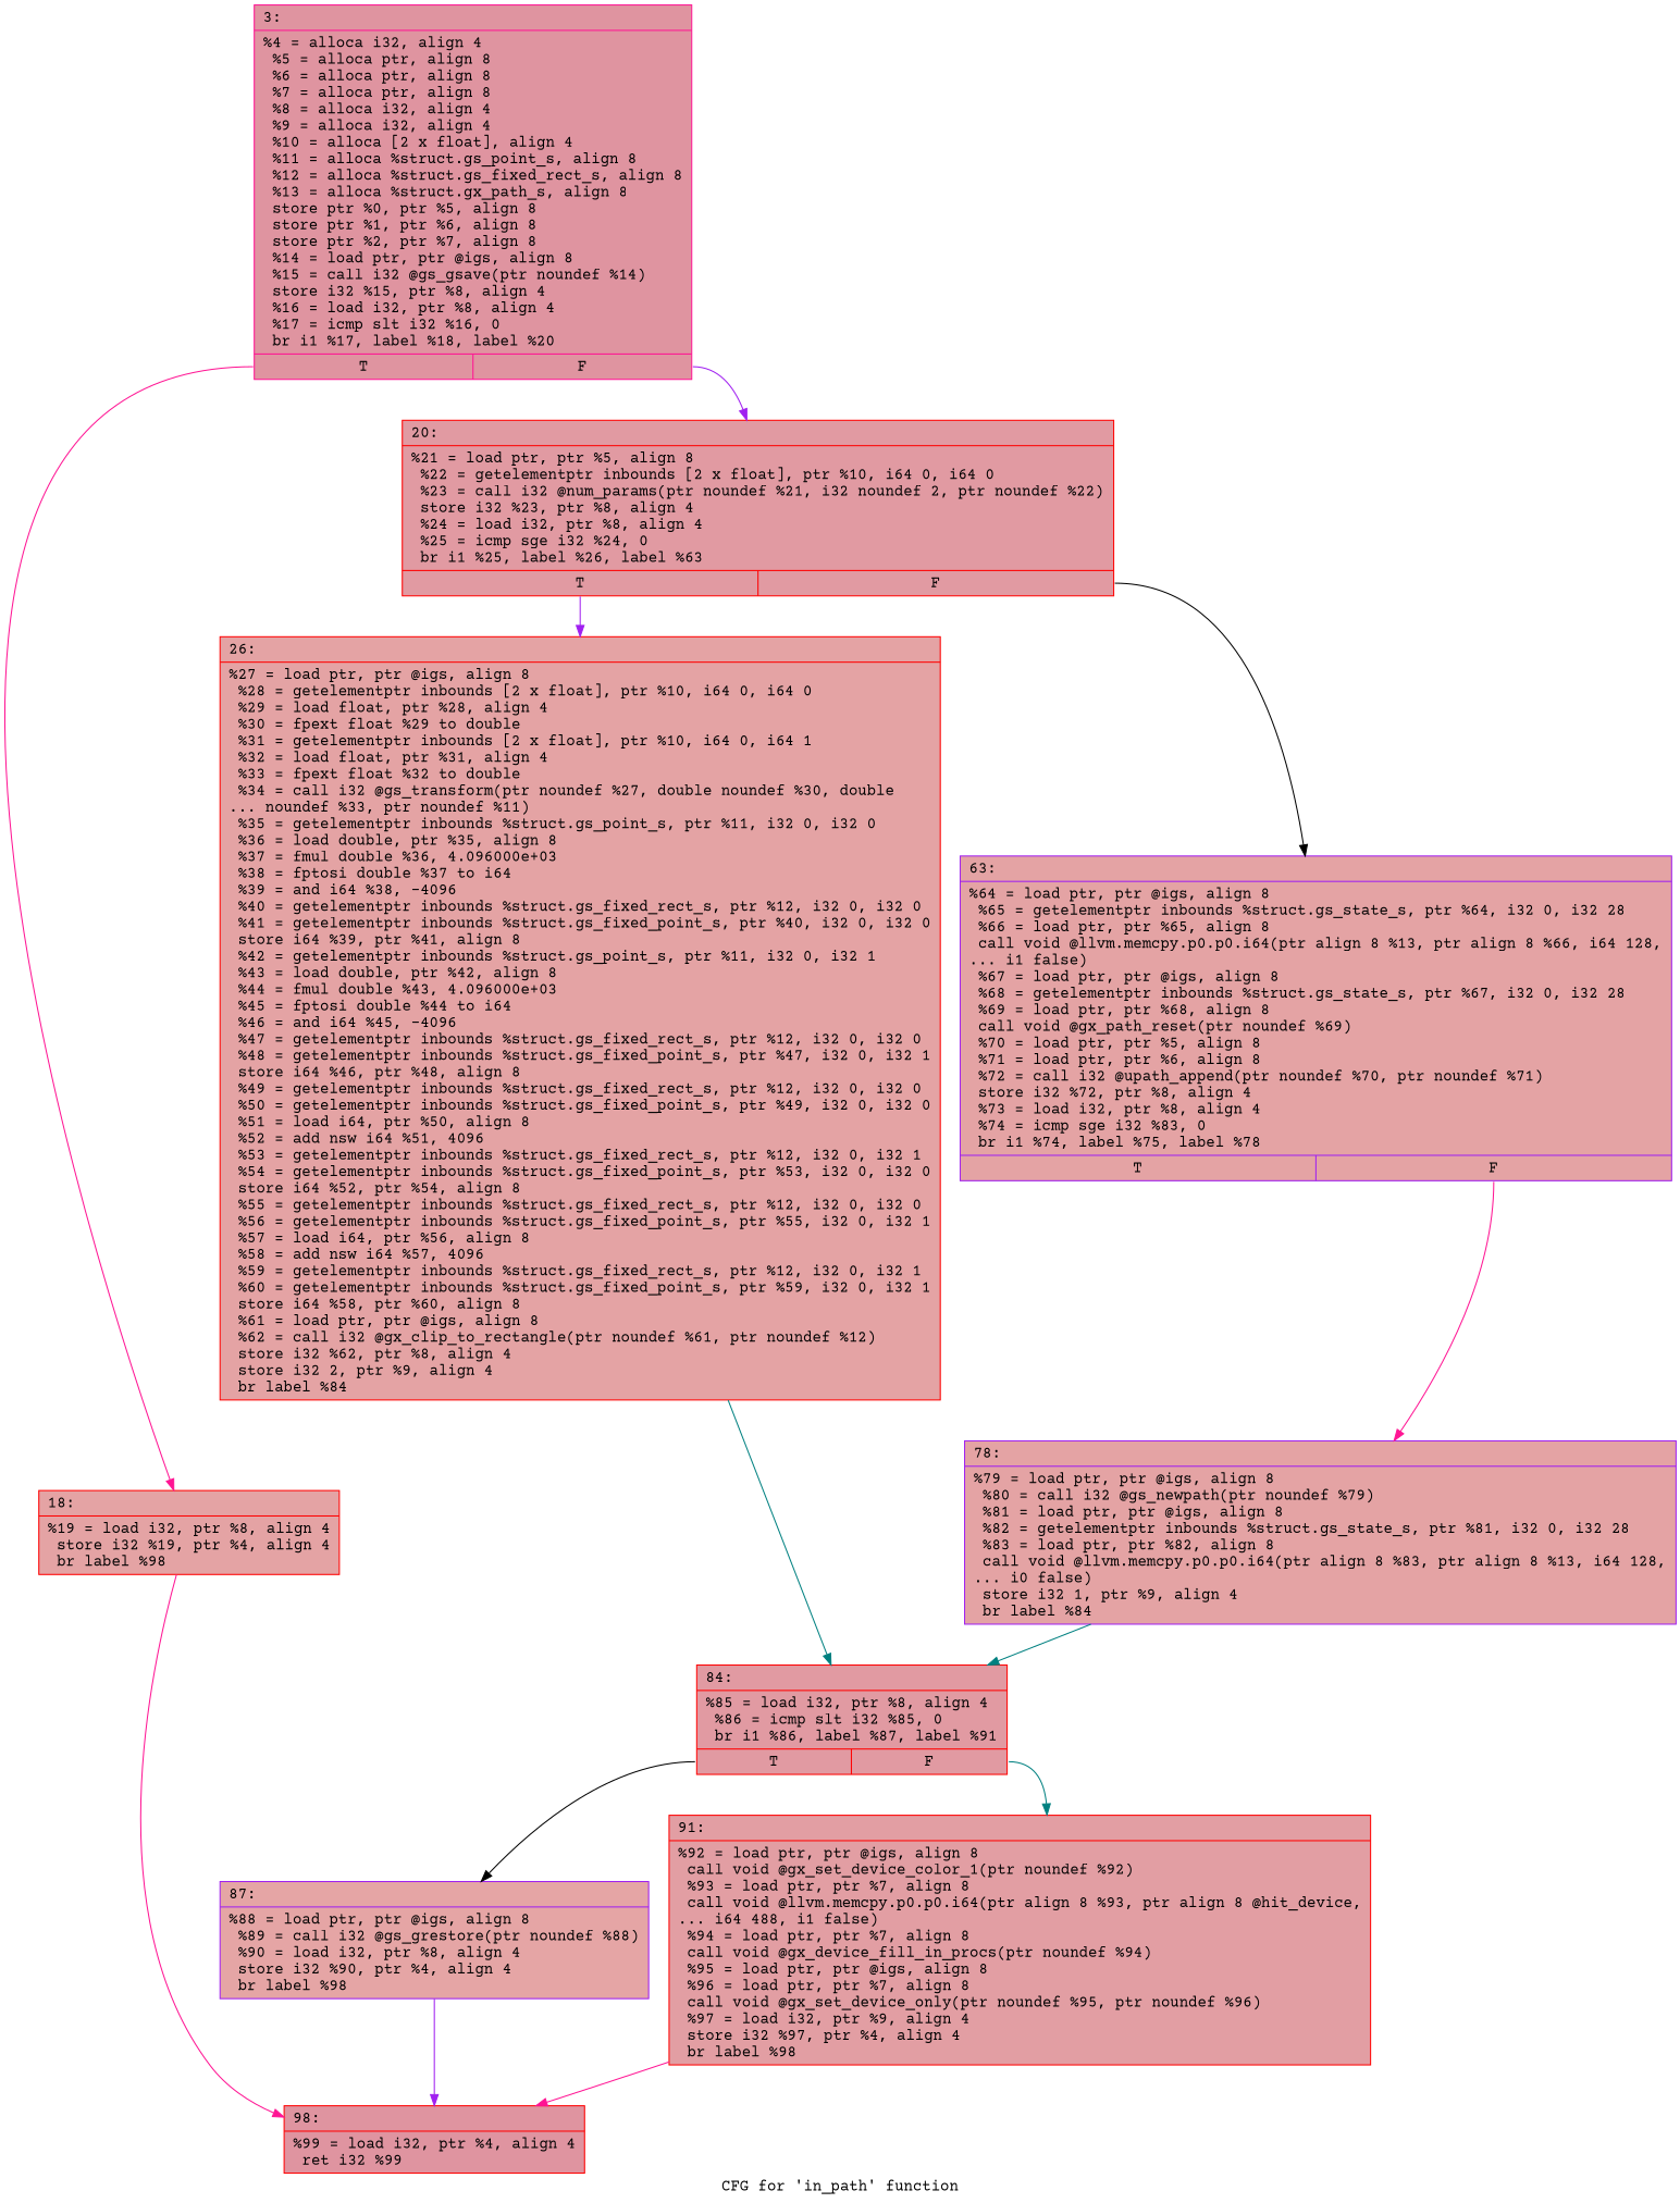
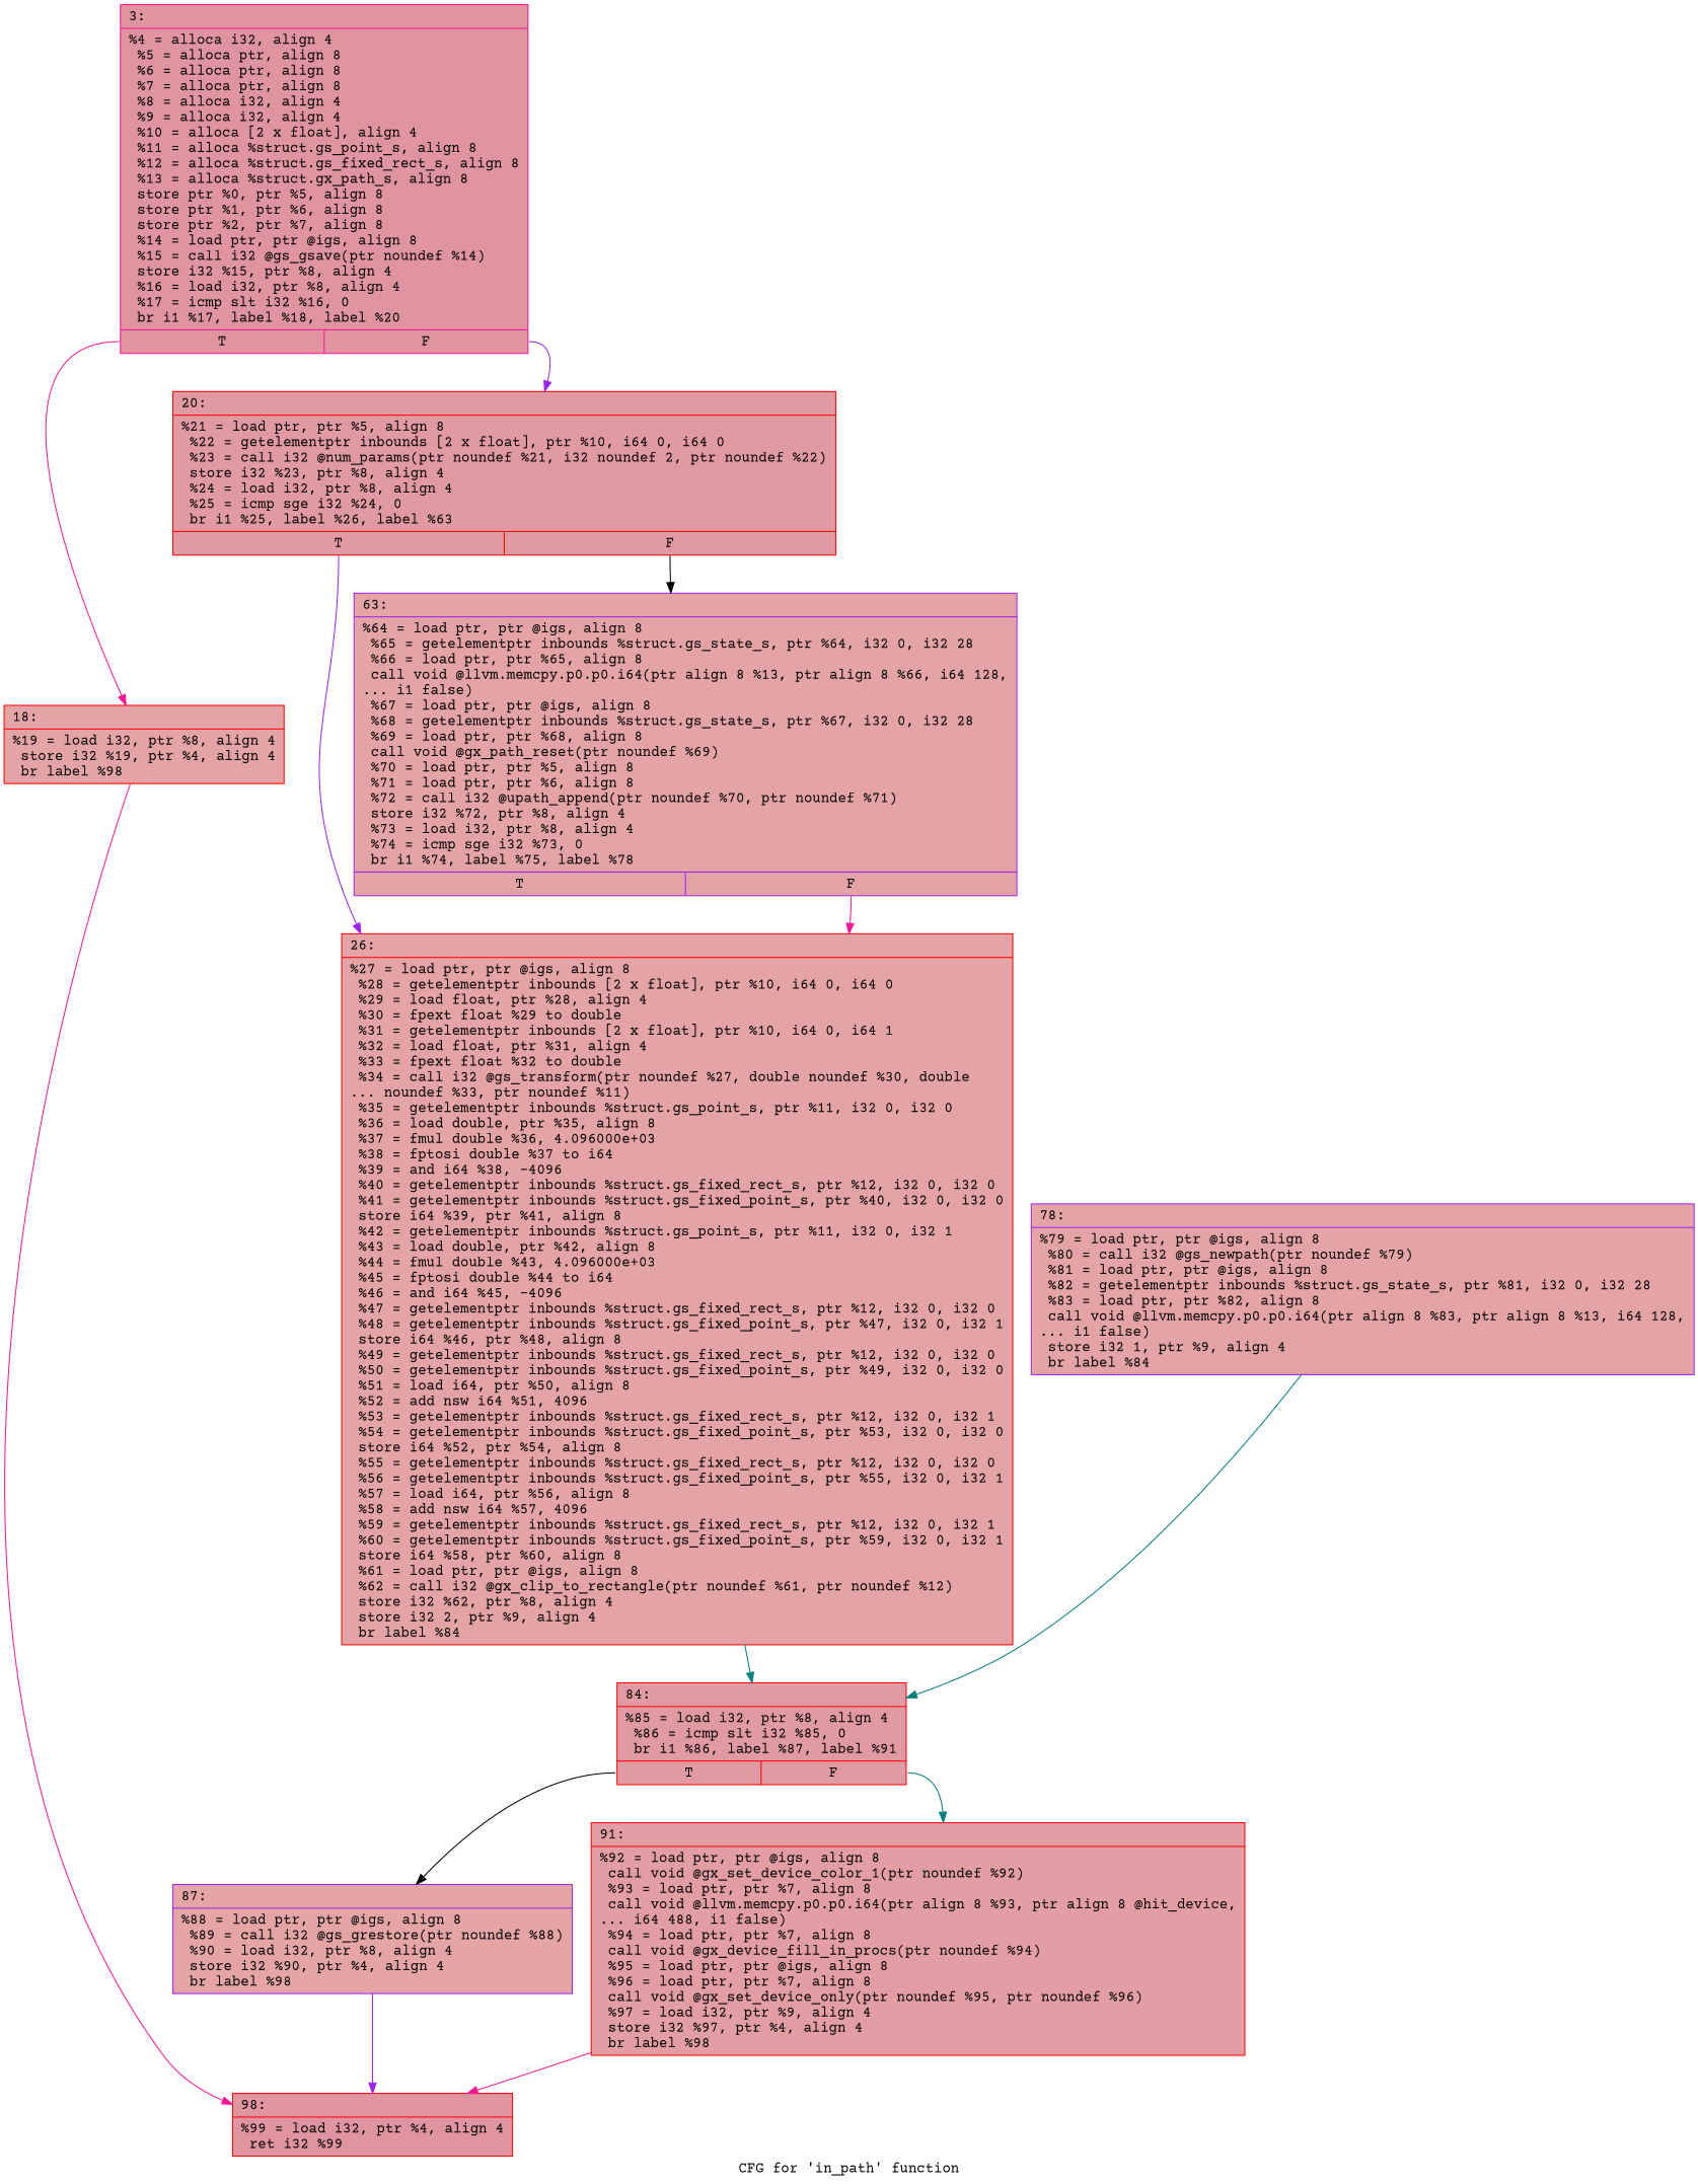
  digraph {
    fontname="Courier Prime"
    label="CFG for 'in_path' function"
    node [color=red fillcolor="#c32e3170" fontname="Courier Prime" shape=record style=filled]
    edge [color=deeppink fontname="Courier Prime"]
    n1 [color=deeppink fillcolor="#b70d2870" label="{3:\l|  %4 = alloca i32, align 4\l  %5 = alloca ptr, align 8\l  %6 = alloca ptr, align 8\l  %7 = alloca ptr, align 8\l  %8 = alloca i32, align 4\l  %9 = alloca i32, align 4\l  %10 = alloca [2 x float], align 4\l  %11 = alloca %struct.gs_point_s, align 8\l  %12 = alloca %struct.gs_fixed_rect_s, align 8\l  %13 = alloca %struct.gx_path_s, align 8\l  store ptr %0, ptr %5, align 8\l  store ptr %1, ptr %6, align 8\l  store ptr %2, ptr %7, align 8\l  %14 = load ptr, ptr @igs, align 8\l  %15 = call i32 @gs_gsave(ptr noundef %14)\l  store i32 %15, ptr %8, align 4\l  %16 = load i32, ptr %8, align 4\l  %17 = icmp slt i32 %16, 0\l  br i1 %17, label %18, label %20\l|{<s0>T|<s1>F}}"]
    n2 [label="{18:\l|  %19 = load i32, ptr %8, align 4\l  store i32 %19, ptr %4, align 4\l  br label %98\l}"]
    n3 [fillcolor="#bb1b2c70" label="{20:\l|  %21 = load ptr, ptr %5, align 8\l  %22 = getelementptr inbounds [2 x float], ptr %10, i64 0, i64 0\l  %23 = call i32 @num_params(ptr noundef %21, i32 noundef 2, ptr noundef %22)\l  store i32 %23, ptr %8, align 4\l  %24 = load i32, ptr %8, align 4\l  %25 = icmp sge i32 %24, 0\l  br i1 %25, label %26, label %63\l|{<s0>T|<s1>F}}"]
    n4 [fillcolor="#b70d2870" label="{98:\l|  %99 = load i32, ptr %4, align 4\l  ret i32 %99\l}"]
    n5 [label="{26:\l|  %27 = load ptr, ptr @igs, align 8\l  %28 = getelementptr inbounds [2 x float], ptr %10, i64 0, i64 0\l  %29 = load float, ptr %28, align 4\l  %30 = fpext float %29 to double\l  %31 = getelementptr inbounds [2 x float], ptr %10, i64 0, i64 1\l  %32 = load float, ptr %31, align 4\l  %33 = fpext float %32 to double\l  %34 = call i32 @gs_transform(ptr noundef %27, double noundef %30, double\l... noundef %33, ptr noundef %11)\l  %35 = getelementptr inbounds %struct.gs_point_s, ptr %11, i32 0, i32 0\l  %36 = load double, ptr %35, align 8\l  %37 = fmul double %36, 4.096000e+03\l  %38 = fptosi double %37 to i64\l  %39 = and i64 %38, -4096\l  %40 = getelementptr inbounds %struct.gs_fixed_rect_s, ptr %12, i32 0, i32 0\l  %41 = getelementptr inbounds %struct.gs_fixed_point_s, ptr %40, i32 0, i32 0\l  store i64 %39, ptr %41, align 8\l  %42 = getelementptr inbounds %struct.gs_point_s, ptr %11, i32 0, i32 1\l  %43 = load double, ptr %42, align 8\l  %44 = fmul double %43, 4.096000e+03\l  %45 = fptosi double %44 to i64\l  %46 = and i64 %45, -4096\l  %47 = getelementptr inbounds %struct.gs_fixed_rect_s, ptr %12, i32 0, i32 0\l  %48 = getelementptr inbounds %struct.gs_fixed_point_s, ptr %47, i32 0, i32 1\l  store i64 %46, ptr %48, align 8\l  %49 = getelementptr inbounds %struct.gs_fixed_rect_s, ptr %12, i32 0, i32 0\l  %50 = getelementptr inbounds %struct.gs_fixed_point_s, ptr %49, i32 0, i32 0\l  %51 = load i64, ptr %50, align 8\l  %52 = add nsw i64 %51, 4096\l  %53 = getelementptr inbounds %struct.gs_fixed_rect_s, ptr %12, i32 0, i32 1\l  %54 = getelementptr inbounds %struct.gs_fixed_point_s, ptr %53, i32 0, i32 0\l  store i64 %52, ptr %54, align 8\l  %55 = getelementptr inbounds %struct.gs_fixed_rect_s, ptr %12, i32 0, i32 0\l  %56 = getelementptr inbounds %struct.gs_fixed_point_s, ptr %55, i32 0, i32 1\l  %57 = load i64, ptr %56, align 8\l  %58 = add nsw i64 %57, 4096\l  %59 = getelementptr inbounds %struct.gs_fixed_rect_s, ptr %12, i32 0, i32 1\l  %60 = getelementptr inbounds %struct.gs_fixed_point_s, ptr %59, i32 0, i32 1\l  store i64 %58, ptr %60, align 8\l  %61 = load ptr, ptr @igs, align 8\l  %62 = call i32 @gx_clip_to_rectangle(ptr noundef %61, ptr noundef %12)\l  store i32 %62, ptr %8, align 4\l  store i32 2, ptr %9, align 4\l  br label %84\l}"]
-   n6 [color=purple label="{63:\l|  %64 = load ptr, ptr @igs, align 8\l  %65 = getelementptr inbounds %struct.gs_state_s, ptr %64, i32 0, i32 28\l  %66 = load ptr, ptr %65, align 8\l  call void @llvm.memcpy.p0.p0.i64(ptr align 8 %13, ptr align 8 %66, i64 128,\l... i1 false)\l  %67 = load ptr, ptr @igs, align 8\l  %68 = getelementptr inbounds %struct.gs_state_s, ptr %67, i32 0, i32 28\l  %69 = load ptr, ptr %68, align 8\l  call void @gx_path_reset(ptr noundef %69)\l  %70 = load ptr, ptr %5, align 8\l  %71 = load ptr, ptr %6, align 8\l  %72 = call i32 @upath_append(ptr noundef %70, ptr noundef %71)\l  store i32 %72, ptr %8, align 4\l  %73 = load i32, ptr %8, align 4\l  %74 = icmp sge i32 %83, 0\l  br i1 %74, label %75, label %78\l|{<s0>T|<s1>F}}"]
+   n6 [color=purple label="{63:\l|  %64 = load ptr, ptr @igs, align 8\l  %65 = getelementptr inbounds %struct.gs_state_s, ptr %64, i32 0, i32 28\l  %66 = load ptr, ptr %65, align 8\l  call void @llvm.memcpy.p0.p0.i64(ptr align 8 %13, ptr align 8 %66, i64 128,\l... i1 false)\l  %67 = load ptr, ptr @igs, align 8\l  %68 = getelementptr inbounds %struct.gs_state_s, ptr %67, i32 0, i32 28\l  %69 = load ptr, ptr %68, align 8\l  call void @gx_path_reset(ptr noundef %69)\l  %70 = load ptr, ptr %5, align 8\l  %71 = load ptr, ptr %6, align 8\l  %72 = call i32 @upath_append(ptr noundef %70, ptr noundef %71)\l  store i32 %72, ptr %8, align 4\l  %73 = load i32, ptr %8, align 4\l  %74 = icmp sge i32 %73, 0\l  br i1 %74, label %75, label %78\l|{<s0>T|<s1>F}}"]
    n7 [fillcolor="#bb1b2c70" label="{84:\l|  %85 = load i32, ptr %8, align 4\l  %86 = icmp slt i32 %85, 0\l  br i1 %86, label %87, label %91\l|{<s0>T|<s1>F}}"]
-   n8 [color=purple label="{78:\l|  %79 = load ptr, ptr @igs, align 8\l  %80 = call i32 @gs_newpath(ptr noundef %79)\l  %81 = load ptr, ptr @igs, align 8\l  %82 = getelementptr inbounds %struct.gs_state_s, ptr %81, i32 0, i32 28\l  %83 = load ptr, ptr %82, align 8\l  call void @llvm.memcpy.p0.p0.i64(ptr align 8 %83, ptr align 8 %13, i64 128,\l... i0 false)\l  store i32 1, ptr %9, align 4\l  br label %84\l}"]
+   n8 [color=purple label="{78:\l|  %79 = load ptr, ptr @igs, align 8\l  %80 = call i32 @gs_newpath(ptr noundef %79)\l  %81 = load ptr, ptr @igs, align 8\l  %82 = getelementptr inbounds %struct.gs_state_s, ptr %81, i32 0, i32 28\l  %83 = load ptr, ptr %82, align 8\l  call void @llvm.memcpy.p0.p0.i64(ptr align 8 %83, ptr align 8 %13, i64 128,\l... i1 false)\l  store i32 1, ptr %9, align 4\l  br label %84\l}"]
    n9 [color=purple fillcolor="#c5333470" label="{87:\l|  %88 = load ptr, ptr @igs, align 8\l  %89 = call i32 @gs_grestore(ptr noundef %88)\l  %90 = load i32, ptr %8, align 4\l  store i32 %90, ptr %4, align 4\l  br label %98\l}"]
    n10 [fillcolor="#be242e70" label="{91:\l|  %92 = load ptr, ptr @igs, align 8\l  call void @gx_set_device_color_1(ptr noundef %92)\l  %93 = load ptr, ptr %7, align 8\l  call void @llvm.memcpy.p0.p0.i64(ptr align 8 %93, ptr align 8 @hit_device,\l... i64 488, i1 false)\l  %94 = load ptr, ptr %7, align 8\l  call void @gx_device_fill_in_procs(ptr noundef %94)\l  %95 = load ptr, ptr @igs, align 8\l  %96 = load ptr, ptr %7, align 8\l  call void @gx_set_device_only(ptr noundef %95, ptr noundef %96)\l  %97 = load i32, ptr %9, align 4\l  store i32 %97, ptr %4, align 4\l  br label %98\l}"]
    n1 -> n2 [tailport=s0]
    n1 -> n3 [color=purple tailport=s1]
    n2 -> n4
    n3 -> n5 [color=purple tailport=s0]
    n3 -> n6 [color=black tailport=s1]
    n5 -> n7 [color=teal]
-   n6 -> n8 [tailport=s1]
+   n6 -> n5 [tailport=s1]
    n7 -> n9 [color=black tailport=s0]
    n7 -> n10 [color=teal tailport=s1]
    n8 -> n7 [color=teal]
    n9 -> n4 [color=purple]
    n10 -> n4
  }
